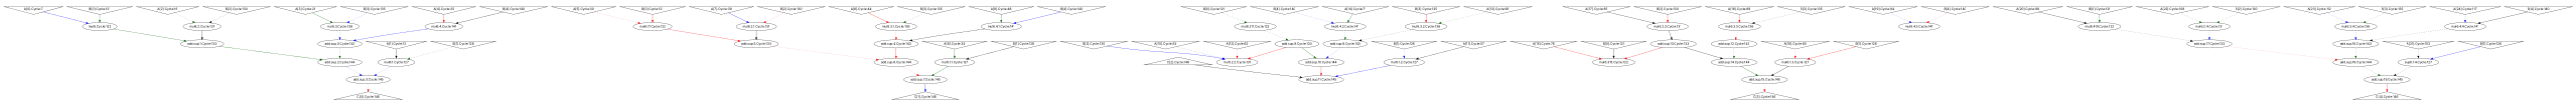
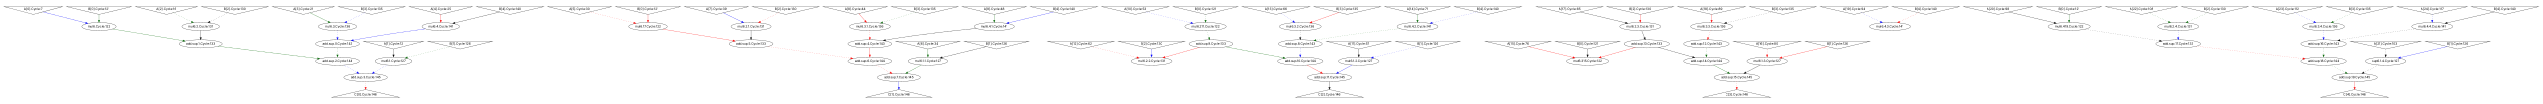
  digraph {
    fontname=Inter
    node [fontname=Inter shape=invtriangle]
    edge [color=red fontname=Inter style=solid]
    n1 [label="A[0].Cycle:7"]
    n2 [label="mul6.Cycle:122" shape=ellipse]
    n3 [label="add.sup.1.Cycle:133" shape=ellipse]
    n4 [label="B[0].Cycle:121"]
    n5 [label="add.sup.2.Cycle:144" shape=ellipse]
    n6 [label="A[1].Cycle:12"]
    n7 [label="mul6.1.Cycle:127" shape=ellipse]
    n8 [label="add.sup.3.Cycle:145" shape=ellipse]
    n9 [label="B[1].Cycle:126"]
    n10 [label="C[0].Cycle:146" shape=triangle]
    n11 [label="A[2].Cycle:16"]
    n12 [label="mul6.2.Cycle:131" shape=ellipse]
    n13 [label="B[2].Cycle:130"]
    n14 [label="A[3].Cycle:21"]
    n15 [label="mul6.3.Cycle:136" shape=ellipse]
    n16 [label="add.sup.0.Cycle:143" shape=ellipse]
    n17 [label="B[3].Cycle:135"]
    n18 [label="A[4].Cycle:25"]
    n19 [label="mul6.4.Cycle:141" shape=ellipse]
    n20 [label="B[4].Cycle:140"]
    n21 [label="A[5].Cycle:30"]
    n22 [label="mul6.17.Cycle:122" shape=ellipse]
    n23 [label="add.sup.5.Cycle:133" shape=ellipse]
    n24 [label="B[0].Cycle:121"]
    n25 [label="add.sup.6.Cycle:144" shape=ellipse]
    n26 [label="A[6].Cycle:34"]
    n27 [label="mul6.1.1.Cycle:127" shape=ellipse]
    n28 [label="add.sup.7.Cycle:145" shape=ellipse]
    n29 [label="B[1].Cycle:126"]
    n30 [label="C[1].Cycle:146" shape=triangle]
    n31 [label="A[7].Cycle:39"]
    n32 [label="mul6.2.1.Cycle:131" shape=ellipse]
    n33 [label="B[2].Cycle:130"]
    n34 [label="A[8].Cycle:44"]
    n35 [label="mul6.3.1.Cycle:136" shape=ellipse]
    n36 [label="add.sup.4.Cycle:143" shape=ellipse]
    n37 [label="B[3].Cycle:135"]
    n38 [label="A[9].Cycle:48"]
    n39 [label="mul6.4.1.Cycle:141" shape=ellipse]
    n40 [label="B[4].Cycle:140"]
    n41 [label="A[10].Cycle:53"]
    n42 [label="mul6.211.Cycle:122" shape=ellipse]
    n43 [label="add.sup.9.Cycle:133" shape=ellipse]
    n44 [label="B[0].Cycle:121"]
    n45 [label="mul6.2.2.Cycle:131" shape=ellipse]
    n46 [label="add.sup.10.Cycle:144" shape=ellipse]
    n47 [label="A[11].Cycle:57"]
    n48 [label="mul6.1.2.Cycle:127" shape=ellipse]
    n49 [label="add.sup.11.Cycle:145" shape=ellipse]
    n50 [label="B[1].Cycle:126"]
    n51 [label="C[2].Cycle:146" shape=triangle]
    n52 [label="A[12].Cycle:62"]
    n53 [label="B[2].Cycle:130"]
    n54 [label="A[13].Cycle:66"]
    n55 [label="mul6.3.2.Cycle:136" shape=ellipse]
    n56 [label="add.sup.8.Cycle:143" shape=ellipse]
    n57 [label="B[3].Cycle:135"]
    n58 [label="A[14].Cycle:71"]
    n59 [label="mul6.4.2.Cycle:141" shape=ellipse]
    n60 [label="B[4].Cycle:140"]
    n61 [label="A[15].Cycle:76"]
    n62 [label="mul6.315.Cycle:122" shape=ellipse]
    n63 [label="B[0].Cycle:121"]
    n64 [label="add.sup.13.Cycle:133" shape=ellipse]
    n65 [label="add.sup.14.Cycle:144" shape=ellipse]
    n66 [label="A[16].Cycle:80"]
    n67 [label="mul6.1.3.Cycle:127" shape=ellipse]
    n68 [label="add.sup.15.Cycle:145" shape=ellipse]
    n69 [label="B[1].Cycle:126"]
    n70 [label="C[3].Cycle:146" shape=triangle]
    n71 [label="A[17].Cycle:85"]
    n72 [label="mul6.2.3.Cycle:131" shape=ellipse]
    n73 [label="B[2].Cycle:130"]
    n74 [label="A[18].Cycle:89"]
    n75 [label="mul6.3.3.Cycle:136" shape=ellipse]
    n76 [label="add.sup.12.Cycle:143" shape=ellipse]
    n77 [label="B[3].Cycle:135"]
    n78 [label="A[19].Cycle:94"]
    n79 [label="mul6.4.3.Cycle:141" shape=ellipse]
    n80 [label="B[4].Cycle:140"]
    n81 [label="A[20].Cycle:98"]
    n82 [label="mul6.419.Cycle:122" shape=ellipse]
    n83 [label="add.sup.17.Cycle:133" shape=ellipse]
    n84 [label="B[0].Cycle:121"]
    n85 [label="add.sup.18.Cycle:144" shape=ellipse]
    n86 [label="A[21].Cycle:103"]
    n87 [label="sup6.1.4.Cycle:127" shape=ellipse]
    n88 [label="add.sup.19.Cycle:145" shape=ellipse]
    n89 [label="B[1].Cycle:126"]
    n90 [label="C[4].Cycle:146" shape=triangle]
    n91 [label="A[22].Cycle:108"]
    n92 [label="mul6.2.4.Cycle:131" shape=ellipse]
    n93 [label="B[2].Cycle:130"]
    n94 [label="A[23].Cycle:112"]
    n95 [label="mul6.3.4.Cycle:136" shape=ellipse]
    n96 [label="add.sup.16.Cycle:143" shape=ellipse]
    n97 [label="B[3].Cycle:135"]
    n98 [label="A[24].Cycle:117"]
    n99 [label="mul6.4.4.Cycle:141" shape=ellipse]
    n100 [label="B[4].Cycle:140"]
    n1 -> n2 [color=blue]
    n2 -> n3 [color=darkgreen]
    n3 -> n5 [color=darkgreen]
    n4 -> n2 [color=darkgreen]
    n5 -> n8 [color=blue style=dotted]
    n6 -> n7 [color=black]
    n7 -> n8 [color=blue style=dotted]
    n8 -> n10 [style=dotted]
    n9 -> n7 [color=darkgreen style=dotted]
    n11 -> n12 [color=darkgreen style=dotted]
    n12 -> n3 [color=black]
    n13 -> n12 [color=black style=dotted]
    n14 -> n15 [color=darkgreen]
    n15 -> n16 [color=blue style=dotted]
    n16 -> n5 [color=darkgreen style=dotted]
    n17 -> n15 [color=blue style=dotted]
    n18 -> n19
    n19 -> n16 [color=blue]
    n20 -> n19 [color=black]
    n21 -> n22 [style=dotted]
    n22 -> n23
    n23 -> n25 [style=dotted]
    n24 -> n22
    n25 -> n28 [style=dotted]
    n26 -> n27 [color=darkgreen]
    n27 -> n28 [color=darkgreen]
    n28 -> n30 [color=blue]
    n29 -> n27 [color=black]
    n31 -> n32 [color=blue]
    n32 -> n23 [color=black]
    n33 -> n32 [style=dotted]
    n34 -> n35
    n35 -> n36 [style=dotted]
    n36 -> n25
    n37 -> n35 [color=darkgreen style=dotted]
    n38 -> n39 [color=darkgreen]
    n39 -> n36 [color=black]
    n40 -> n39 [color=blue]
-   n41 -> n45 [color=blue style=dotted]
+   n41 -> n42 [color=blue style=dotted]
    n42 -> n43 [color=darkgreen style=dotted]
    n43 -> n45
    n43 -> n46 [color=darkgreen]
    n44 -> n42 [color=darkgreen style=dotted]
    n46 -> n49
    n47 -> n48 [color=black]
    n48 -> n49 [color=blue]
-   n51 -> n49 [color=black]
+   n49 -> n51 [color=black]
    n50 -> n48 [color=blue style=dotted]
    n52 -> n45 [style=dotted]
    n53 -> n45 [color=blue]
-   n54 -> n55 [color=darkgreen style=dotted]
+   n54 -> n55 [color=blue style=dotted]
    n55 -> n56 [color=black style=dotted]
    n56 -> n46 [color=blue style=dotted]
    n57 -> n55
    n58 -> n59 [color=darkgreen]
    n59 -> n56 [color=darkgreen style=dotted]
    n60 -> n59 [color=blue style=dotted]
    n61 -> n62
    n63 -> n62 [color=black]
    n64 -> n62
    n64 -> n65 [color=black]
    n65 -> n68 [color=darkgreen]
    n66 -> n67 [style=dotted]
    n67 -> n68 [color=black]
    n68 -> n70 [style=dotted]
    n69 -> n67
    n71 -> n72 [color=black]
    n72 -> n64 [color=black]
    n73 -> n72
    n74 -> n75
    n75 -> n76 [style=dotted]
    n76 -> n65 [color=darkgreen style=dotted]
    n77 -> n75 [color=black style=dotted]
    n78 -> n79 [color=blue style=dotted]
    n80 -> n79 [style=dotted]
    n81 -> n82 [color=black]
    n82 -> n83 [color=black style=dotted]
    n83 -> n85 [style=dotted]
    n84 -> n82 [color=darkgreen]
    n85 -> n88 [color=darkgreen style=dotted]
    n86 -> n87 [color=black style=dotted]
    n87 -> n88 [color=black style=dotted]
    n88 -> n90
    n89 -> n87 [color=blue]
    n91 -> n92 [color=darkgreen style=dotted]
    n92 -> n83 [color=blue style=dotted]
    n93 -> n92 [color=darkgreen style=dotted]
    n94 -> n95 [color=blue style=dotted]
    n95 -> n96 [color=blue style=dotted]
    n96 -> n85 [color=darkgreen style=dotted]
    n97 -> n95 [color=darkgreen style=dotted]
    n98 -> n99 [color=blue style=dotted]
    n99 -> n96 [color=black style=dotted]
    n100 -> n99 [color=black]
  }
